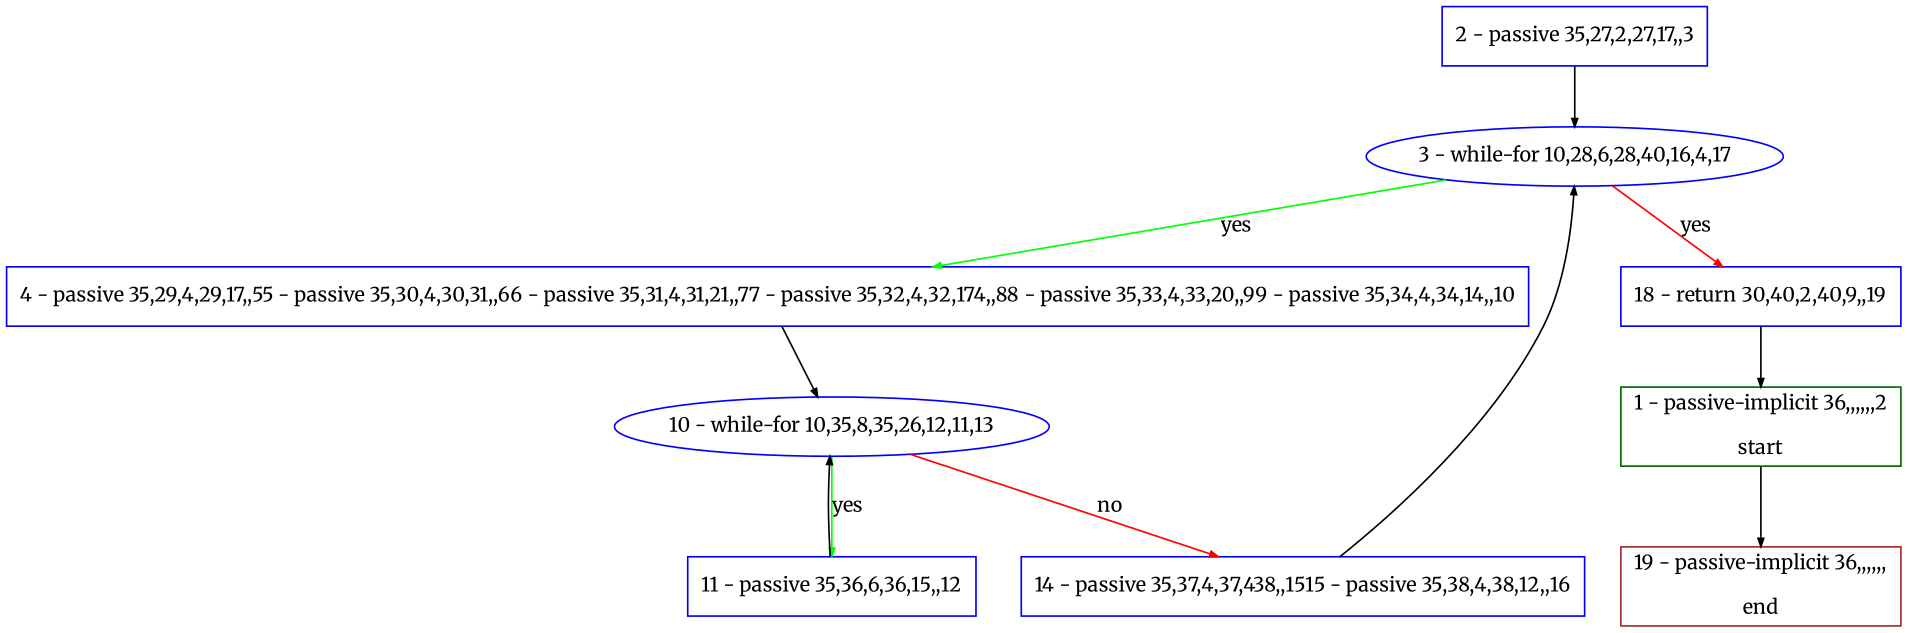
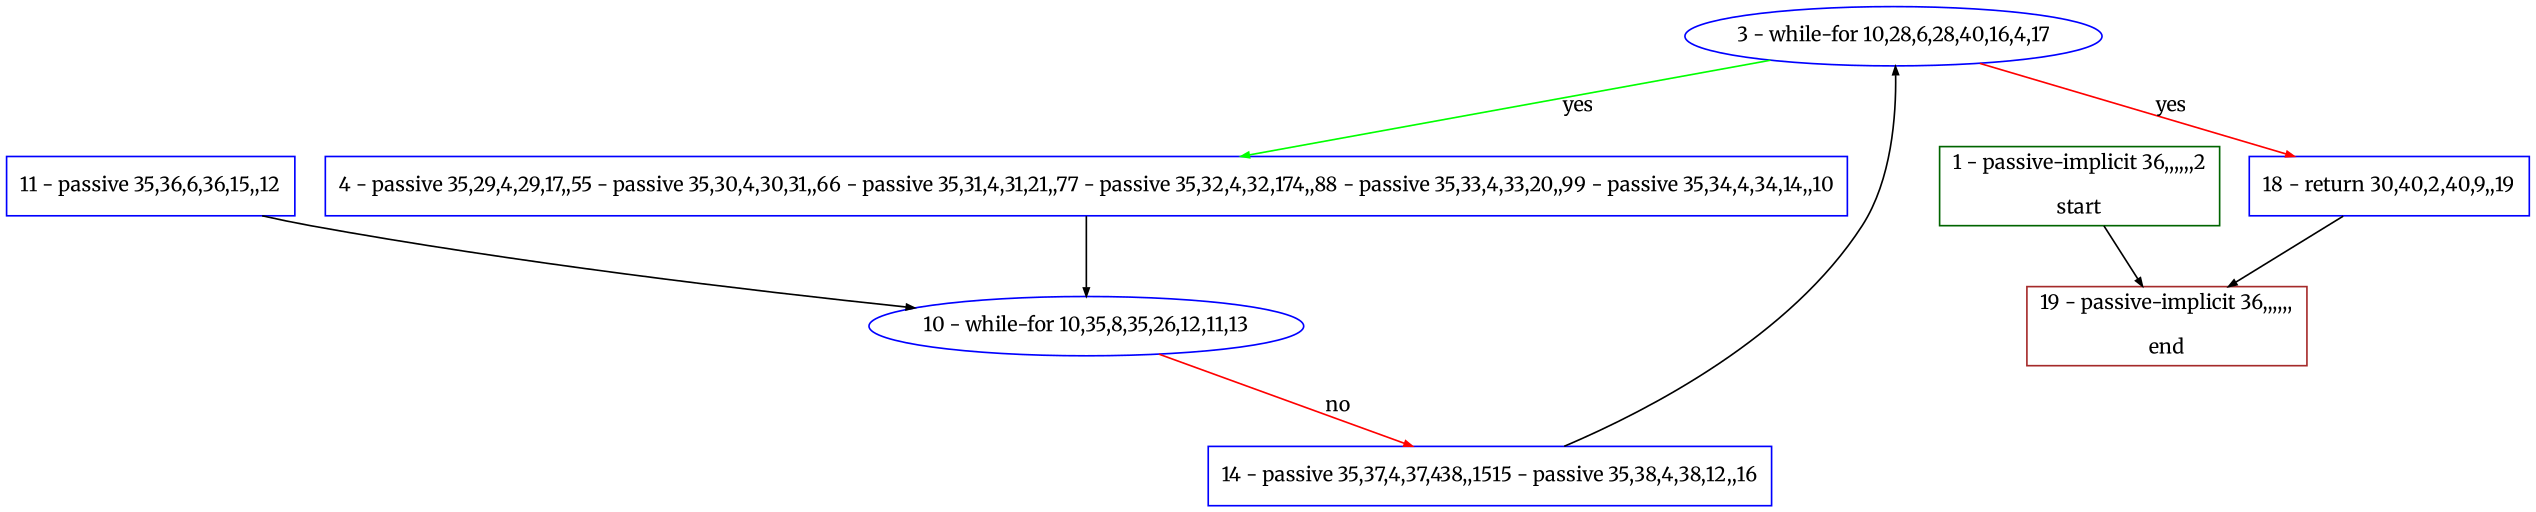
  digraph {
    bgcolor=white
    compound=true
    fillcolor="#FFFFCC"
    fontname=Merriweather
    fontsize=12
    pack=true
    packmode=clust
    style="rounded,filled"
    node [color="#0000ff" compound=true fillcolor="#ffffff" fixedsize=false fontname=Merriweather fontsize=12 node_initialized=no shape=box style=filled]
    edge [arrowhead=normal arrowsize=0.5 arrowtail=none color="#000000" compound=true dir=forward fontcolor=black fontname=Merriweather fontsize=12]
-   n1 [label="2 - passive 35,27,2,27,17,,3"]
    n2 [label="3 - while-for 10,28,6,28,40,16,4,17" shape=oval]
    n3 [label="4 - passive 35,29,4,29,17,,55 - passive 35,30,4,30,31,,66 - passive 35,31,4,31,21,,77 - passive 35,32,4,32,174,,88 - passive 35,33,4,33,20,,99 - passive 35,34,4,34,14,,10"]
    n4 [label="18 - return 30,40,2,40,9,,19"]
    n5 [color="#006400" label="1 - passive-implicit 36,,,,,,2\n\nstart"]
    n6 [color="#a52a2a" label="19 - passive-implicit 36,,,,,,\n\nend"]
    n7 [label="10 - while-for 10,35,8,35,26,12,11,13" shape=oval]
    n8 [label="11 - passive 35,36,6,36,15,,12"]
    n9 [label="14 - passive 35,37,4,37,438,,1515 - passive 35,38,4,38,12,,16"]
-   n1 -> n2
    n2 -> n3 [color="#00ff00" label=yes]
    n2 -> n4 [color="#ff0000" label=yes]
    n3 -> n7
-   n4 -> n5
+   n4 -> n6
    n5 -> n6
-   n7 -> n8 [color="#00ff00" label=yes]
    n7 -> n9 [color="#ff0000" label=no]
    n8 -> n7
    n9 -> n2
  }
